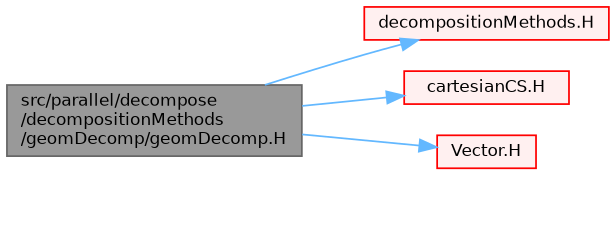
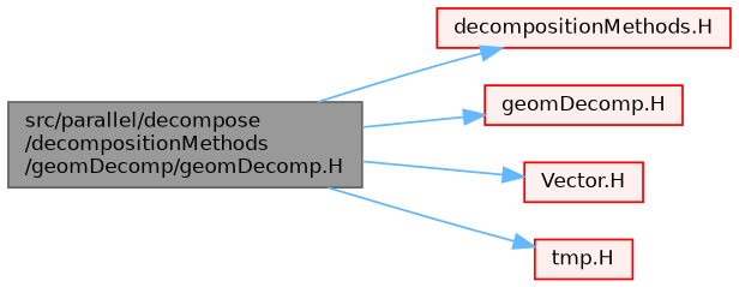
  digraph {
    rankdir=LR
    node [color=red fillcolor="#FFF0F0" fontname=Helvetica fontsize=10 shape=box style=filled]
    edge [color=steelblue1 fontname=Helvetica fontsize=10 labelfontname=Helvetica labelfontsize=10 style=solid]
    n1 [color=gray40 fillcolor=grey60 fontcolor=black height=0.2 label="src/parallel/decompose\l/decompositionMethods\l/geomDecomp/geomDecomp.H" width=0.4]
    n2 [height=0.2 label="decompositionMethods.H" width=0.4]
-   n3 [height=0.2 label="cartesianCS.H" width=0.4]
+   n3 [height=0.2 label="geomDecomp.H" width=0.4]
    n4 [height=0.2 label="Vector.H" width=0.4]
+   n5 [height=0.2 label="tmp.H" width=0.4]
    n1 -> n2
    n1 -> n3
    n1 -> n4
+   n1 -> n5
  }
